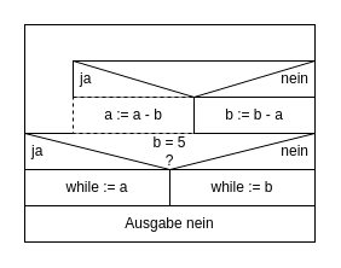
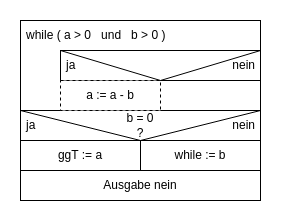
  <mxCell id="0" />
  <mxCell id="1" parent="0" />
  <mxCell id="2" value="" style="rounded=0;whiteSpace=wrap;html=1;" parent="1" vertex="1"><mxGeometry x="20" y="20" width="240" height="120" as="geometry" /></mxCell>
  <mxCell id="3" value="Ausgabe nein" style="rounded=0;whiteSpace=wrap;html=1;" parent="1" vertex="1"><mxGeometry x="20" y="170" width="240" height="30" as="geometry" /></mxCell>
- <mxCell id="4" value="while := a" style="rounded=0;whiteSpace=wrap;html=1;" parent="1" vertex="1"><mxGeometry x="20" y="140" width="120" height="30" as="geometry" /></mxCell>
+ <mxCell id="4" value="ggT := a" style="rounded=0;whiteSpace=wrap;html=1;" parent="1" vertex="1"><mxGeometry x="20" y="140" width="120" height="30" as="geometry" /></mxCell>
  <mxCell id="5" value="while := b" style="rounded=0;whiteSpace=wrap;html=1;" parent="1" vertex="1"><mxGeometry x="140" y="140" width="120" height="30" as="geometry" /></mxCell>
  <mxCell id="6" value="" style="rounded=0;whiteSpace=wrap;html=1;" parent="1" vertex="1"><mxGeometry x="20" y="110" width="240" height="30" as="geometry" /></mxCell>
  <mxCell id="7" value="" style="endArrow=none;html=1;entryX=0;entryY=0;entryDx=0;entryDy=0;exitX=0.5;exitY=1;exitDx=0;exitDy=0;" parent="1" source="6" target="6" edge="1"><mxGeometry width="50" height="50" relative="1" as="geometry"><mxPoint x="470" y="130" as="sourcePoint" /><mxPoint x="520" y="80" as="targetPoint" /></mxGeometry></mxCell>
  <mxCell id="8" value="" style="endArrow=none;html=1;entryX=1;entryY=0;entryDx=0;entryDy=0;" parent="1" target="6" edge="1"><mxGeometry width="50" height="50" relative="1" as="geometry"><mxPoint x="140" y="140" as="sourcePoint" /><mxPoint x="520" y="80" as="targetPoint" /></mxGeometry></mxCell>
- <mxCell id="9" value="b = 5&lt;br&gt;?" style="text;html=1;strokeColor=none;fillColor=none;align=center;verticalAlign=middle;whiteSpace=wrap;rounded=0;" parent="1" vertex="1"><mxGeometry x="120" y="115" width="40" height="20" as="geometry" /></mxCell>
+ <mxCell id="9" value="b = 0&lt;br&gt;?" style="text;html=1;strokeColor=none;fillColor=none;align=center;verticalAlign=middle;whiteSpace=wrap;rounded=0;" parent="1" vertex="1"><mxGeometry x="120" y="115" width="40" height="20" as="geometry" /></mxCell>
  <mxCell id="10" value="ja" style="text;html=1;strokeColor=none;fillColor=none;align=left;verticalAlign=middle;whiteSpace=wrap;rounded=0;spacingLeft=4;" parent="1" vertex="1"><mxGeometry x="20" y="115" width="40" height="20" as="geometry" /></mxCell>
  <mxCell id="11" value="nein" style="text;html=1;strokeColor=none;fillColor=none;align=right;verticalAlign=middle;whiteSpace=wrap;rounded=0;spacingRight=3;" parent="1" vertex="1"><mxGeometry x="220" y="115" width="40" height="20" as="geometry" /></mxCell>
  <mxCell id="12" value="" style="rounded=0;whiteSpace=wrap;html=1;" parent="1" vertex="1"><mxGeometry x="60" y="50" width="200" height="30" as="geometry" /></mxCell>
  <mxCell id="13" value="a := a - b" style="rounded=0;whiteSpace=wrap;html=1;dashed=1;" parent="1" vertex="1"><mxGeometry x="60" y="80" width="100" height="30" as="geometry" /></mxCell>
- <mxCell id="14" value="b := b - a" style="rounded=0;whiteSpace=wrap;html=1;" parent="1" vertex="1"><mxGeometry x="160" y="80" width="100" height="30" as="geometry" /></mxCell>
  <mxCell id="15" value="" style="endArrow=none;html=1;entryX=0;entryY=0;entryDx=0;entryDy=0;exitX=0.5;exitY=1;exitDx=0;exitDy=0;" parent="1" source="12" target="12" edge="1"><mxGeometry width="50" height="50" relative="1" as="geometry"><mxPoint x="470" y="130" as="sourcePoint" /><mxPoint x="520" y="80" as="targetPoint" /></mxGeometry></mxCell>
  <mxCell id="16" value="" style="endArrow=none;html=1;entryX=1;entryY=0;entryDx=0;entryDy=0;exitX=0.5;exitY=1;exitDx=0;exitDy=0;" parent="1" source="12" target="12" edge="1"><mxGeometry width="50" height="50" relative="1" as="geometry"><mxPoint x="160" y="100" as="sourcePoint" /><mxPoint x="520" y="80" as="targetPoint" /></mxGeometry></mxCell>
  <mxCell id="17" value="ja" style="text;html=1;strokeColor=none;fillColor=none;align=left;verticalAlign=middle;whiteSpace=wrap;rounded=0;spacingLeft=4;" parent="1" vertex="1"><mxGeometry x="60" y="55" width="40" height="20" as="geometry" /></mxCell>
  <mxCell id="18" value="nein" style="text;html=1;strokeColor=none;fillColor=none;align=right;verticalAlign=middle;whiteSpace=wrap;rounded=0;spacingRight=3;" parent="1" vertex="1"><mxGeometry x="220" y="55" width="40" height="20" as="geometry" /></mxCell>
+ <mxCell id="19" value="while ( a &amp;gt; 0&amp;nbsp; &amp;nbsp;und&amp;nbsp; &amp;nbsp;b &amp;gt; 0 )" style="text;html=1;strokeColor=none;fillColor=none;align=left;verticalAlign=middle;whiteSpace=wrap;rounded=0;spacingLeft=4;" parent="1" vertex="1"><mxGeometry x="20" y="20" width="150" height="30" as="geometry" /></mxCell>
